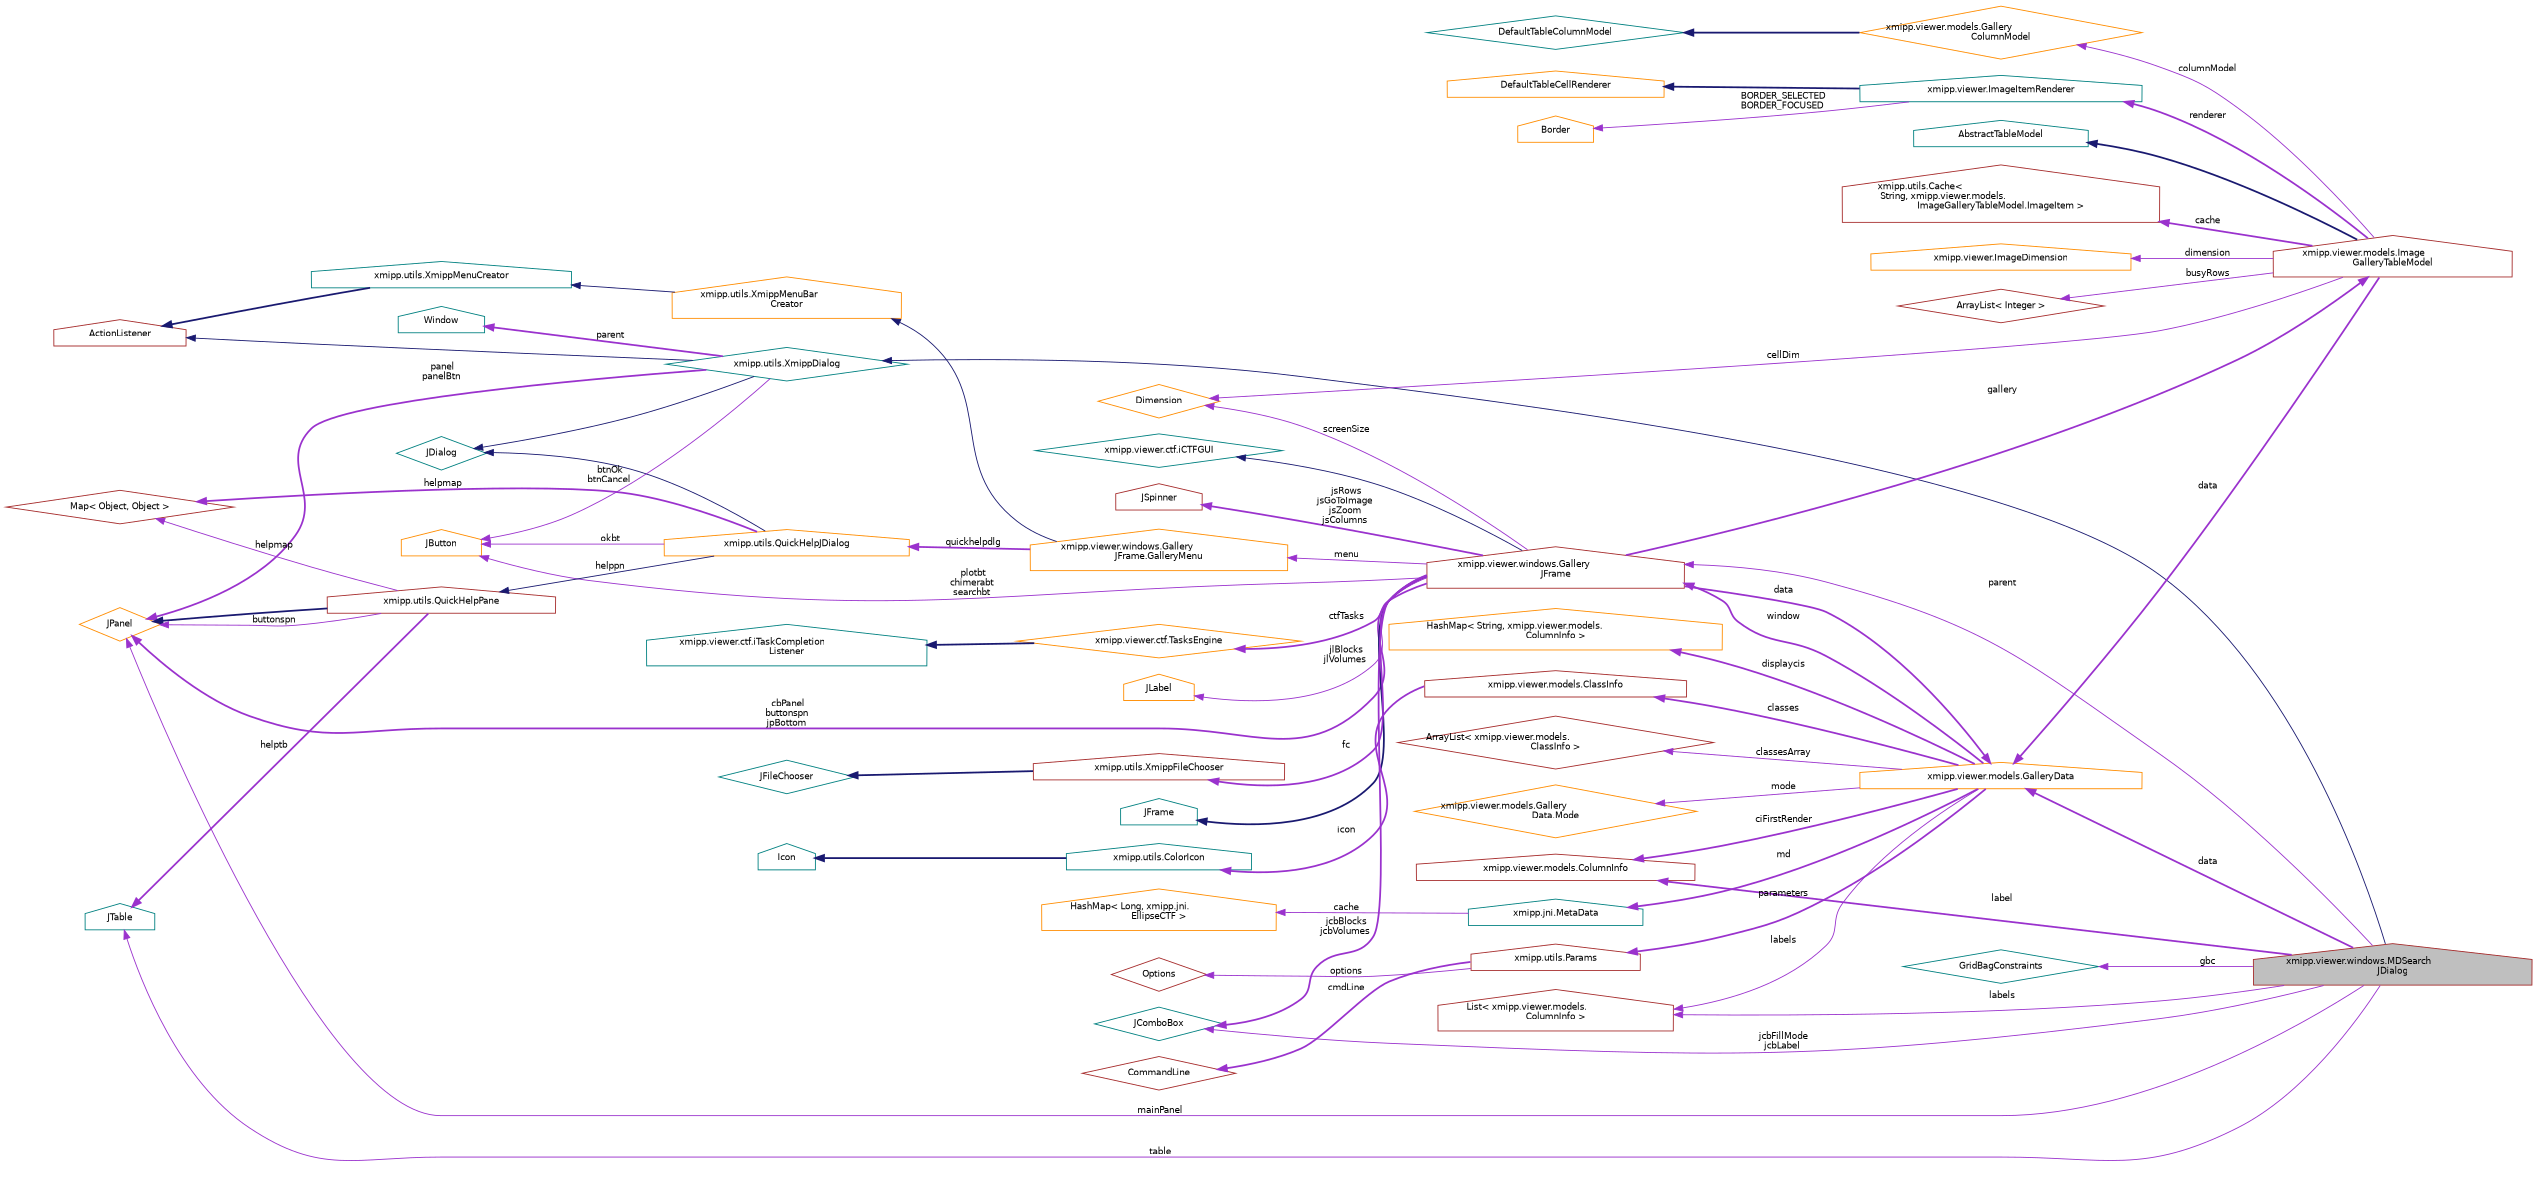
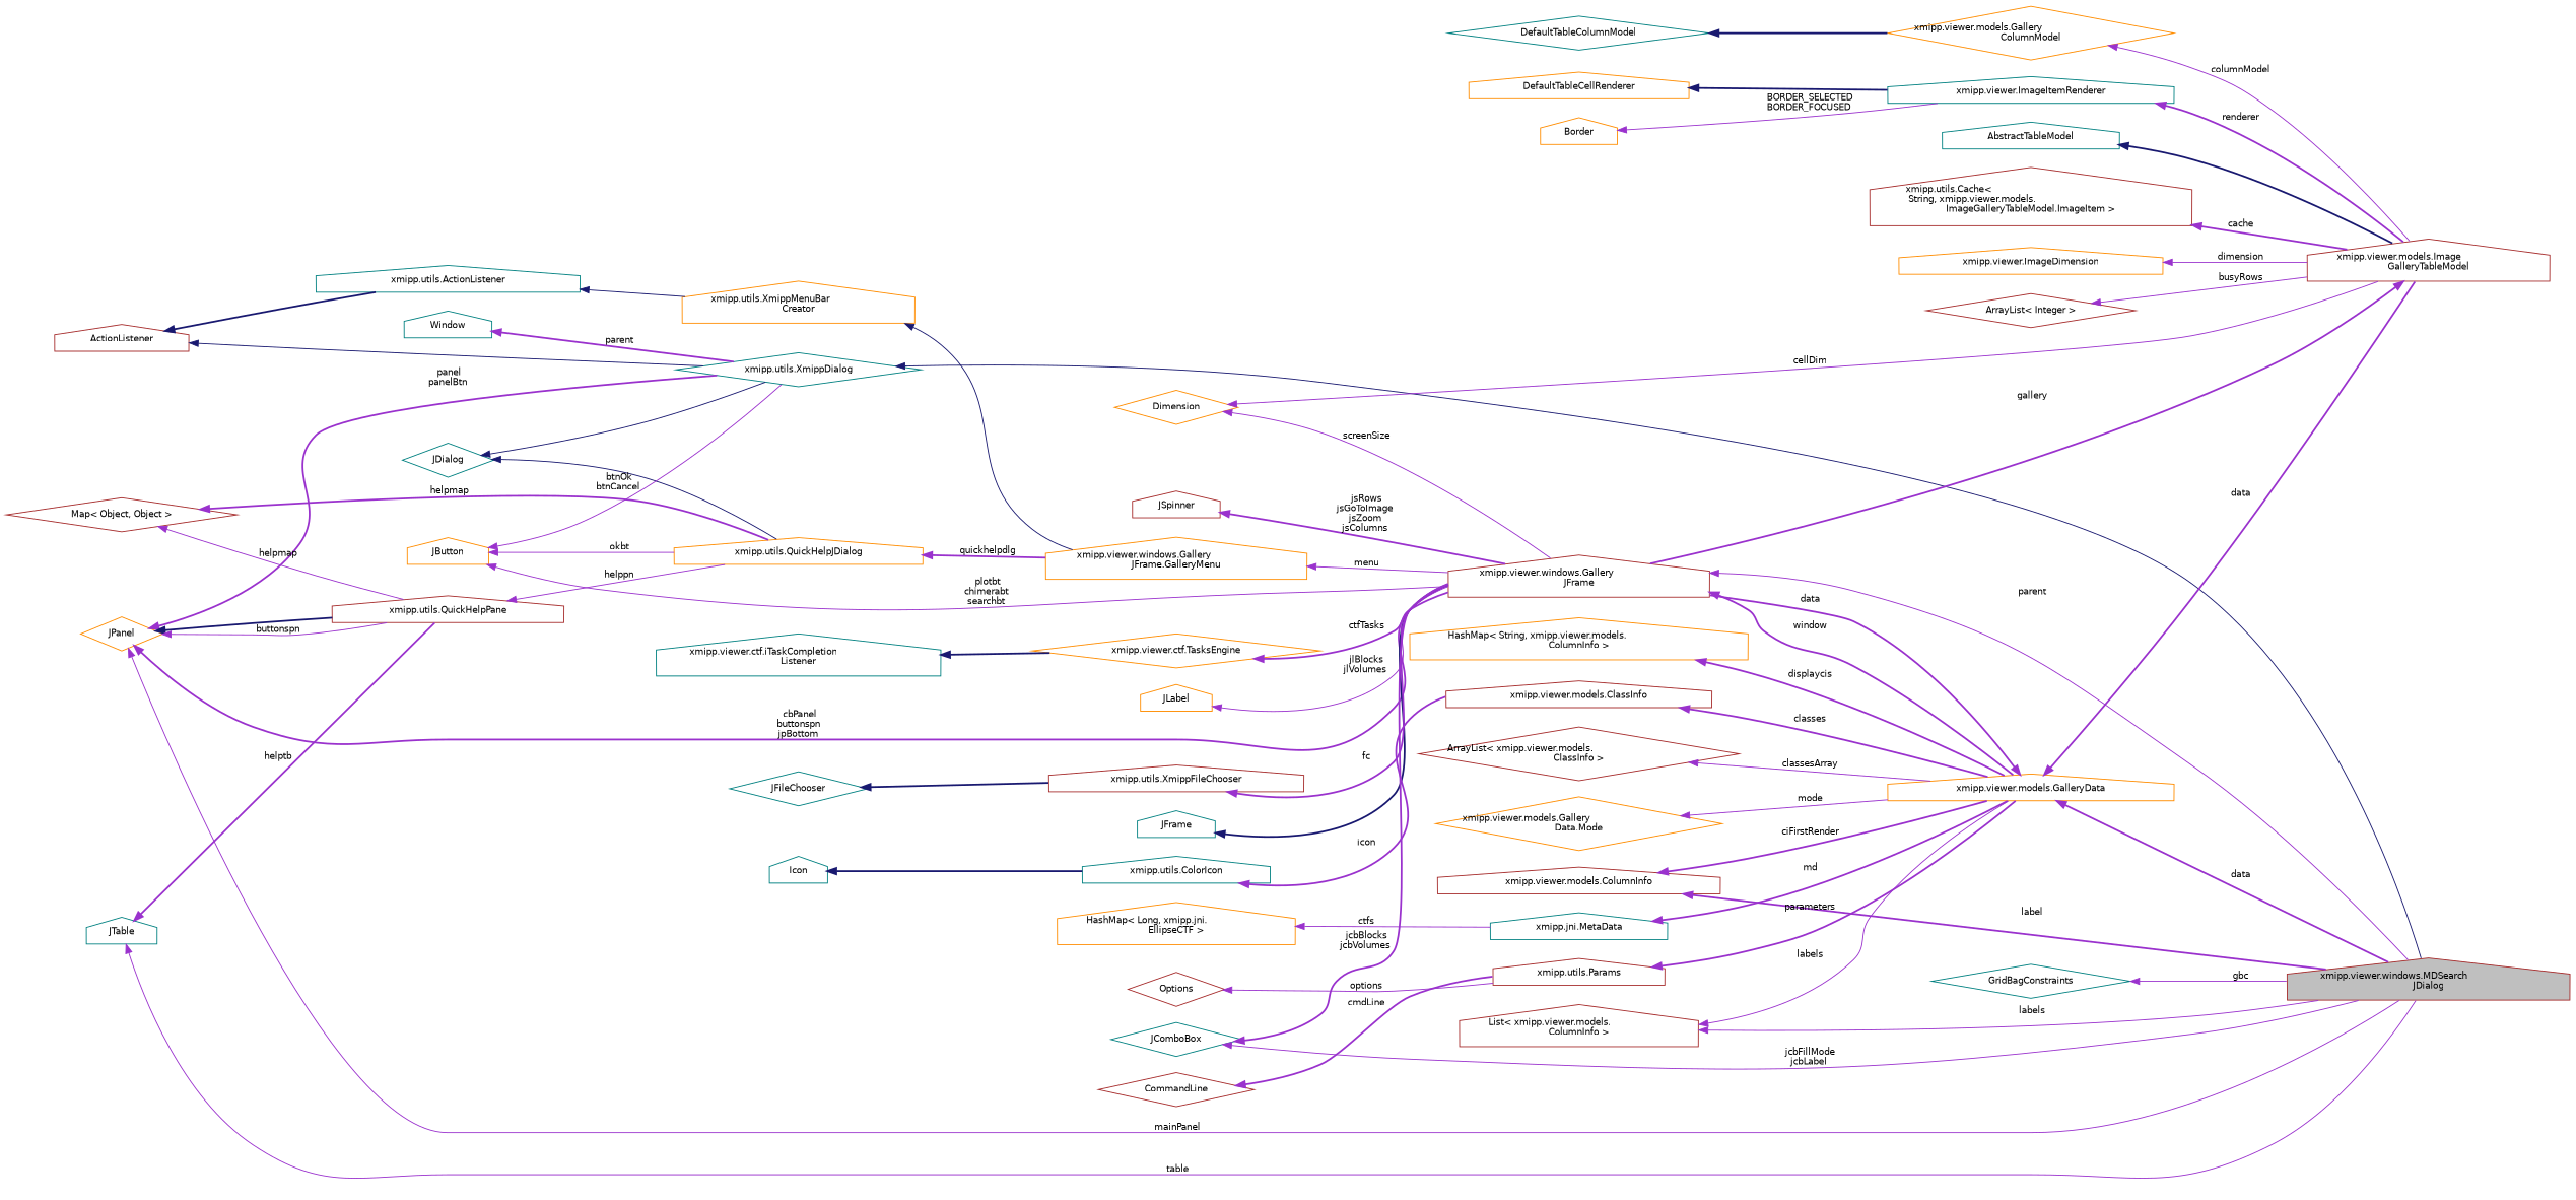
  digraph {
    rankdir=LR
    node [color=brown fillcolor=white fontname=Helvetica fontsize=10 shape=house style=filled]
    edge [color=darkorchid3 dir=back fontname=Helvetica fontsize=10 labelfontname=Helvetica labelfontsize=10 style=bold]
    n1 [fillcolor=grey75 fontcolor=black height=0.2 label="xmipp.viewer.windows.MDSearch\lJDialog" width=0.4]
    n2 [color=teal height=0.2 label="xmipp.utils.XmippDialog" shape=diamond width=0.4]
    n3 [color=teal height=0.2 label=JDialog shape=diamond width=0.4]
    n4 [color=darkorange height=0.2 label="xmipp.utils.QuickHelpJDialog" width=0.4]
    n5 [color=darkorange height=0.2 label="xmipp.viewer.windows.Gallery\lJFrame.GalleryMenu" width=0.4]
    n6 [height=0.2 label=ActionListener width=0.4]
-   n7 [color=teal height=0.2 label="xmipp.utils.XmippMenuCreator" width=0.4]
+   n7 [color=teal height=0.2 label="xmipp.utils.ActionListener" width=0.4]
    n8 [color=darkorange height=0.2 label="xmipp.utils.XmippMenuBar\lCreator" width=0.4]
    n9 [color=darkorange height=0.2 label=JButton width=0.4]
    n10 [height=0.2 label="xmipp.viewer.windows.Gallery\lJFrame" width=0.4]
    n11 [color=darkorange height=0.2 label="xmipp.viewer.models.GalleryData" width=0.4]
    n12 [color=teal height=0.2 label=Window width=0.4]
    n13 [color=darkorange height=0.2 label=JPanel shape=diamond width=0.4]
    n14 [height=0.2 label="xmipp.utils.QuickHelpPane" width=0.4]
    n15 [color=teal height=0.2 label=GridBagConstraints shape=diamond width=0.4]
    n16 [height=0.2 label="xmipp.viewer.models.Image\lGalleryTableModel" width=0.4]
    n17 [color=teal height=0.2 label=JFrame width=0.4]
-   n18 [color=teal height=0.2 label="xmipp.viewer.ctf.iCTFGUI" shape=diamond width=0.4]
    n19 [height=0.2 label=JSpinner width=0.4]
    n20 [height=0.2 label="xmipp.utils.XmippFileChooser" width=0.4]
    n21 [color=teal height=0.2 label=JFileChooser shape=diamond width=0.4]
    n22 [color=teal height=0.2 label=AbstractTableModel width=0.4]
    n23 [color=darkorange height=0.2 label="xmipp.viewer.models.Gallery\lColumnModel" shape=diamond width=0.4]
    n24 [color=teal height=0.2 label=DefaultTableColumnModel shape=diamond width=0.4]
    n25 [height=0.2 label="xmipp.utils.Cache\<\l String, xmipp.viewer.models.\lImageGalleryTableModel.ImageItem \>" width=0.4]
    n26 [color=darkorange height=0.2 label="xmipp.viewer.ImageDimension" width=0.4]
    n27 [color=teal height=0.2 label="xmipp.viewer.ImageItemRenderer" width=0.4]
    n28 [color=darkorange height=0.2 label=DefaultTableCellRenderer width=0.4]
    n29 [color=darkorange height=0.2 label=Border width=0.4]
    n30 [height=0.2 label="ArrayList\< Integer \>" shape=diamond width=0.4]
    n31 [color=darkorange height=0.2 label=Dimension shape=diamond width=0.4]
    n32 [color=darkorange height=0.2 label="HashMap\< String, xmipp.viewer.models.\lColumnInfo \>" width=0.4]
    n33 [height=0.2 label="xmipp.viewer.models.ColumnInfo" width=0.4]
    n34 [height=0.2 label="List\< xmipp.viewer.models.\lColumnInfo \>" width=0.4]
    n35 [color=teal height=0.2 label="xmipp.jni.MetaData" width=0.4]
    n36 [color=darkorange height=0.2 label="HashMap\< Long, xmipp.jni.\lEllipseCTF \>" width=0.4]
    n37 [height=0.2 label="xmipp.viewer.models.ClassInfo" width=0.4]
    n38 [color=teal height=0.2 label="xmipp.utils.ColorIcon" width=0.4]
    n39 [color=teal height=0.2 label=Icon width=0.4]
    n40 [height=0.2 label="ArrayList\< xmipp.viewer.models.\lClassInfo \>" shape=diamond width=0.4]
    n41 [color=darkorange height=0.2 label="xmipp.viewer.models.Gallery\lData.Mode" shape=diamond width=0.4]
    n42 [height=0.2 label="xmipp.utils.Params" width=0.4]
    n43 [height=0.2 label=Options shape=diamond width=0.4]
    n44 [height=0.2 label=CommandLine shape=diamond width=0.4]
    n45 [color=darkorange height=0.2 label="xmipp.viewer.ctf.TasksEngine" shape=diamond width=0.4]
    n46 [color=teal height=0.2 label="xmipp.viewer.ctf.iTaskCompletion\lListener" width=0.4]
    n47 [color=teal height=0.2 label=JComboBox shape=diamond width=0.4]
    n48 [color=darkorange height=0.2 label=JLabel width=0.4]
    n49 [color=teal height=0.2 label=JTable width=0.4]
    n50 [height=0.2 label="Map\< Object, Object \>" shape=diamond width=0.4]
    n2 -> n1 [color=midnightblue style=solid]
    n3 -> n2 [color=midnightblue style=solid]
    n3 -> n4 [color=midnightblue style=solid]
    n4 -> n5 [label=" quickhelpdlg"]
    n5 -> n10 [label=" menu" style=solid]
    n6 -> n2 [color=midnightblue style=solid]
    n6 -> n7 [color=midnightblue]
    n7 -> n8 [color=midnightblue style=solid]
    n8 -> n5 [color=midnightblue style=solid]
    n9 -> n2 [label=" btnOk\nbtnCancel" style=solid]
    n9 -> n4 [label=" okbt" style=solid]
    n9 -> n10 [label=" plotbt\nchimerabt\nsearchbt" style=solid]
    n10 -> n1 [label=" parent" style=solid]
    n10 -> n11 [label=" window"]
    n11 -> n1 [label=" data"]
    n11 -> n10 [label=" data"]
    n11 -> n16 [label=" data"]
    n12 -> n2 [label=" parent"]
    n13 -> n1 [label=" mainPanel" style=solid]
    n13 -> n2 [label=" panel\npanelBtn"]
    n13 -> n10 [label=" cbPanel\nbuttonspn\njpBottom"]
    n13 -> n14 [color=midnightblue]
    n13 -> n14 [label=" buttonspn" style=solid]
-   n14 -> n4 [color=midnightblue label=" helppn" style=solid]
+   n14 -> n4 [label=" helppn" style=solid]
    n15 -> n1 [label=" gbc" style=solid]
    n16 -> n10 [label=" gallery"]
    n17 -> n10 [color=midnightblue]
-   n18 -> n10 [color=midnightblue style=solid]
    n19 -> n10 [label=" jsRows\njsGoToImage\njsZoom\njsColumns"]
    n20 -> n10 [label=" fc"]
    n21 -> n20 [color=midnightblue]
    n22 -> n16 [color=midnightblue]
    n23 -> n16 [label=" columnModel" style=solid]
    n24 -> n23 [color=midnightblue]
    n25 -> n16 [label=" cache"]
    n26 -> n16 [label=" dimension" style=solid]
    n27 -> n16 [label=" renderer"]
    n28 -> n27 [color=midnightblue]
    n29 -> n27 [label=" BORDER_SELECTED\nBORDER_FOCUSED" style=solid]
    n30 -> n16 [label=" busyRows" style=solid]
    n31 -> n10 [label=" screenSize" style=solid]
    n31 -> n16 [label=" cellDim" style=solid]
    n32 -> n11 [label=" displaycis"]
    n33 -> n1 [label=" label"]
    n33 -> n11 [label=" ciFirstRender"]
    n34 -> n1 [label=" labels" style=solid]
    n34 -> n11 [label=" labels" style=solid]
    n35 -> n11 [label=" md"]
-   n36 -> n35 [label=" cache" style=solid]
+   n36 -> n35 [label=" ctfs" style=solid]
    n37 -> n11 [label=" classes"]
    n38 -> n37 [label=" icon"]
    n39 -> n38 [color=midnightblue]
    n40 -> n11 [label=" classesArray" style=solid]
    n41 -> n11 [label=" mode" style=solid]
    n42 -> n11 [label=" parameters"]
    n43 -> n42 [label=" options" style=solid]
    n44 -> n42 [label=" cmdLine"]
    n45 -> n10 [label=" ctfTasks"]
    n46 -> n45 [color=midnightblue]
    n47 -> n1 [label=" jcbFillMode\njcbLabel" style=solid]
    n47 -> n10 [label=" jcbBlocks\njcbVolumes"]
    n48 -> n10 [label=" jlBlocks\njlVolumes" style=solid]
    n49 -> n1 [label=" table" style=solid]
    n49 -> n14 [label=" helptb"]
    n50 -> n4 [label=" helpmap"]
    n50 -> n14 [label=" helpmap" style=solid]
  }
